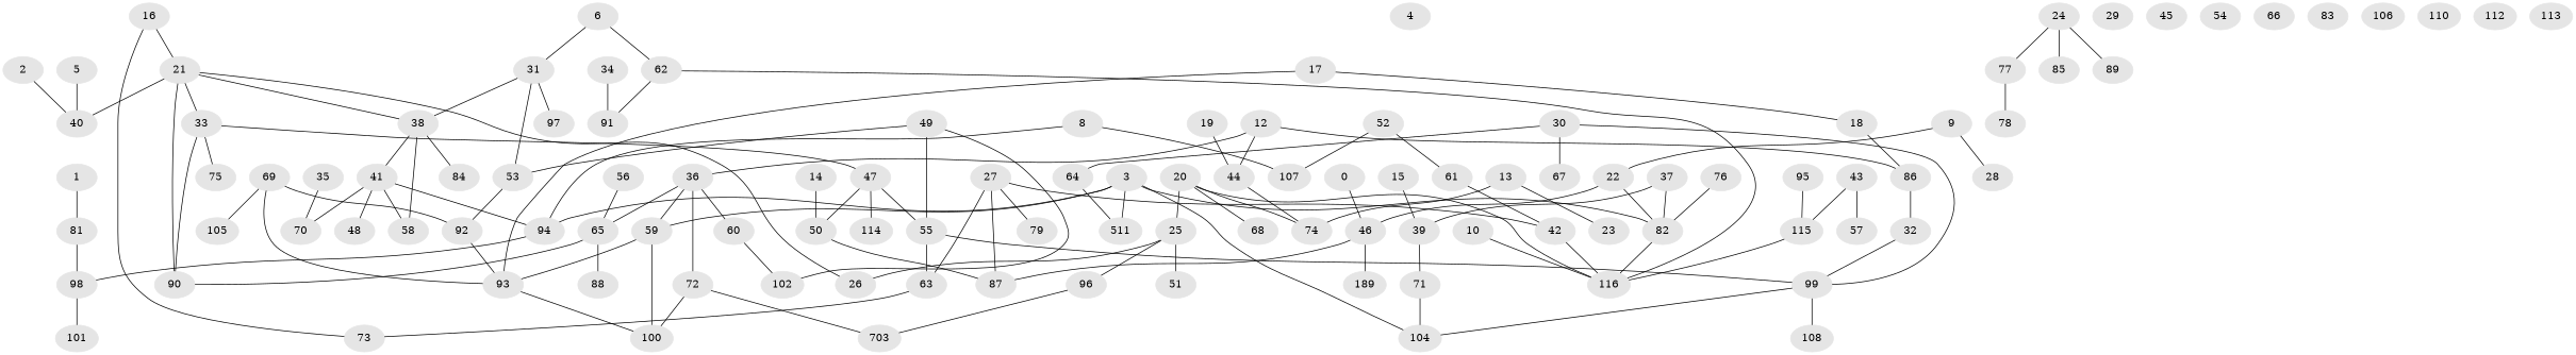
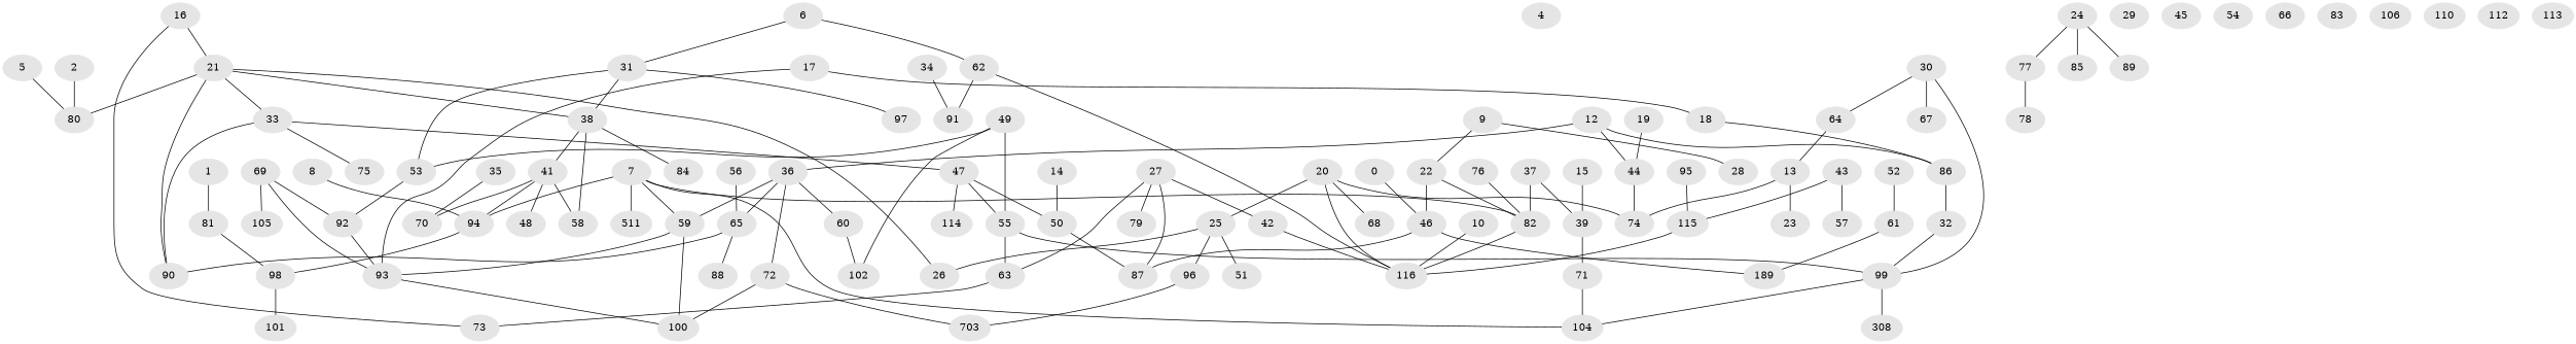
  graph {
    node [color=gray90 style=filled]
    1
    81
    98
    2
-   40
-   3
+   40 [label=80]
+   3 [label=7]
    59
    82
    94
    104
    n11 [label=511]
    93
    100
    116
    4
    5
    6
    31
    62
    97
    38
    53
    91
    n24 [label=0]
    46
    87
    n27 [label=189]
    8
-   107
    9
    22
    28
    10
    19
    44
    12
    36
    86
    60
    65
    72
    74
    32
    13
    23
    14
    50
    15
    39
    71
    16
    21
    73
    26
    33
    90
    17
    18
    20
    25
    68
    51
    96
    47
    75
    41
    58
    84
    24
    77
    85
    89
    78
    n74 [label=703]
    27
    42
    63
    79
    29
    30
    64
    67
    99
-   108
+   108 [label=308]
    92
    55
    114
    34
    35
    70
    102
    88
    37
    48
    43
    57
    115
    45
    49
    52
    61
    54
    56
    66
    69
    105
    76
    101
    83
    95
    106
    110
    112
    113
    1 -- 81
    81 -- 98
    98 -- 101
    2 -- 40
    3 -- 59
    3 -- 82
    3 -- 94
    3 -- 104
    3 -- n11
    59 -- 93
    59 -- 100
    82 -- 116
    94 -- 98
    93 -- 100
    5 -- 40
    6 -- 31
    6 -- 62
    31 -- 97
    31 -- 38
    31 -- 53
    62 -- 116
    62 -- 91
    38 -- 41
    38 -- 58
    38 -- 84
    53 -- 92
    n24 -- 46
    46 -- 87
    46 -- n27
    8 -- 94
-   8 -- 107
    9 -- 22
    9 -- 28
    22 -- 82
    22 -- 46
    10 -- 116
    19 -- 44
    44 -- 74
    12 -- 44
    12 -- 36
    12 -- 86
    36 -- 59
    36 -- 60
    36 -- 65
    36 -- 72
    86 -- 32
    60 -- 102
    65 -- 90
    65 -- 88
    72 -- 100
    72 -- n74
    32 -- 99
    13 -- 74
    13 -- 23
    14 -- 50
    50 -- 87
    15 -- 39
    39 -- 71
    71 -- 104
    16 -- 21
    16 -- 73
    21 -- 40
    21 -- 38
    21 -- 26
    21 -- 33
    21 -- 90
    33 -- 90
    33 -- 47
    33 -- 75
    17 -- 93
    17 -- 18
    18 -- 86
    20 -- 116
    20 -- 74
    20 -- 25
    20 -- 68
    25 -- 26
    25 -- 51
    25 -- 96
    96 -- n74
    47 -- 50
    47 -- 55
    47 -- 114
    41 -- 94
    41 -- 58
    41 -- 70
    41 -- 48
    24 -- 77
    24 -- 85
    24 -- 89
    77 -- 78
    27 -- 87
    27 -- 42
    27 -- 63
    27 -- 79
    42 -- 116
    63 -- 73
    30 -- 64
    30 -- 67
    30 -- 99
-   64 -- n11
+   64 -- 13
    99 -- 104
    99 -- 108
    92 -- 93
    55 -- 63
    55 -- 99
    34 -- 91
    35 -- 70
    37 -- 82
    37 -- 39
    43 -- 57
    43 -- 115
    115 -- 116
    49 -- 53
    49 -- 55
    49 -- 102
-   52 -- 107
    52 -- 61
-   61 -- 42
+   61 -- n27
    56 -- 65
    69 -- 93
    69 -- 92
    69 -- 105
    76 -- 82
    95 -- 115
  }
